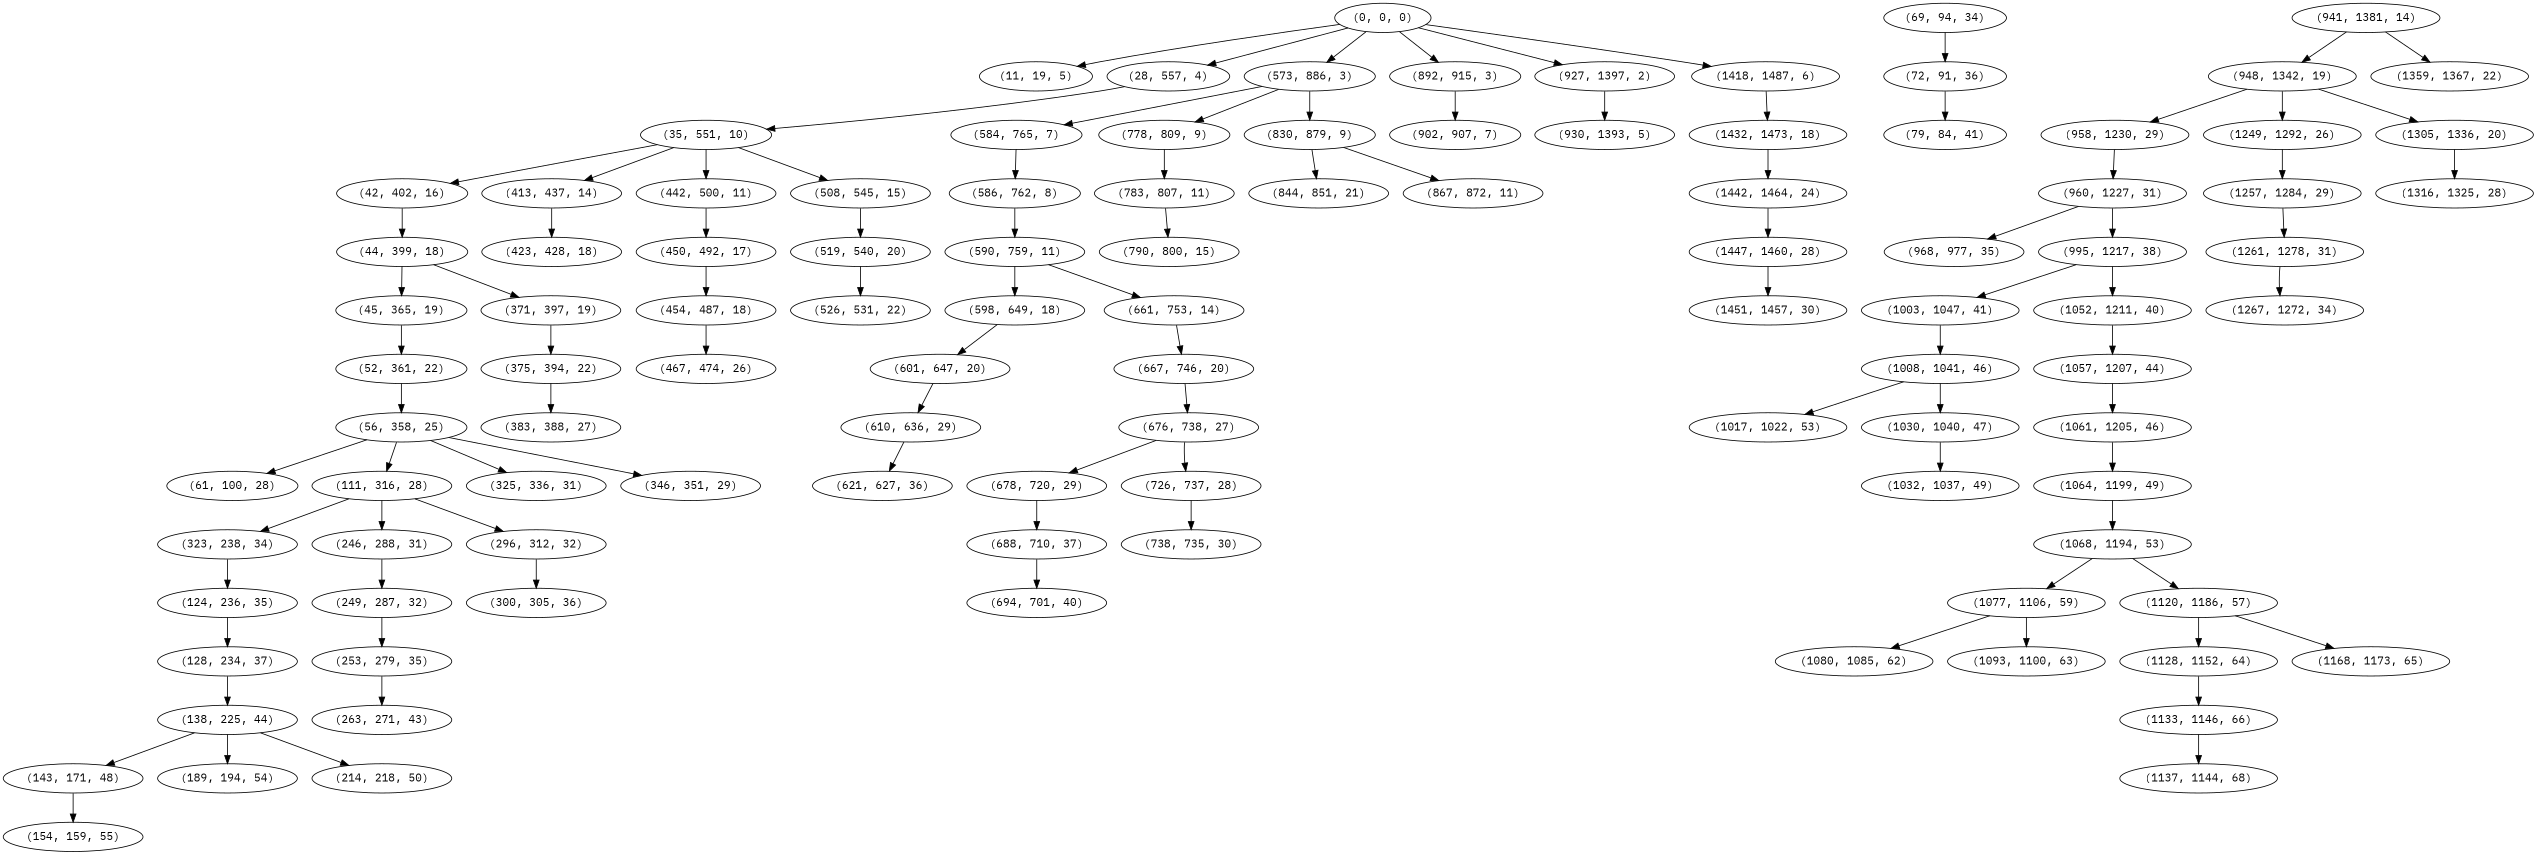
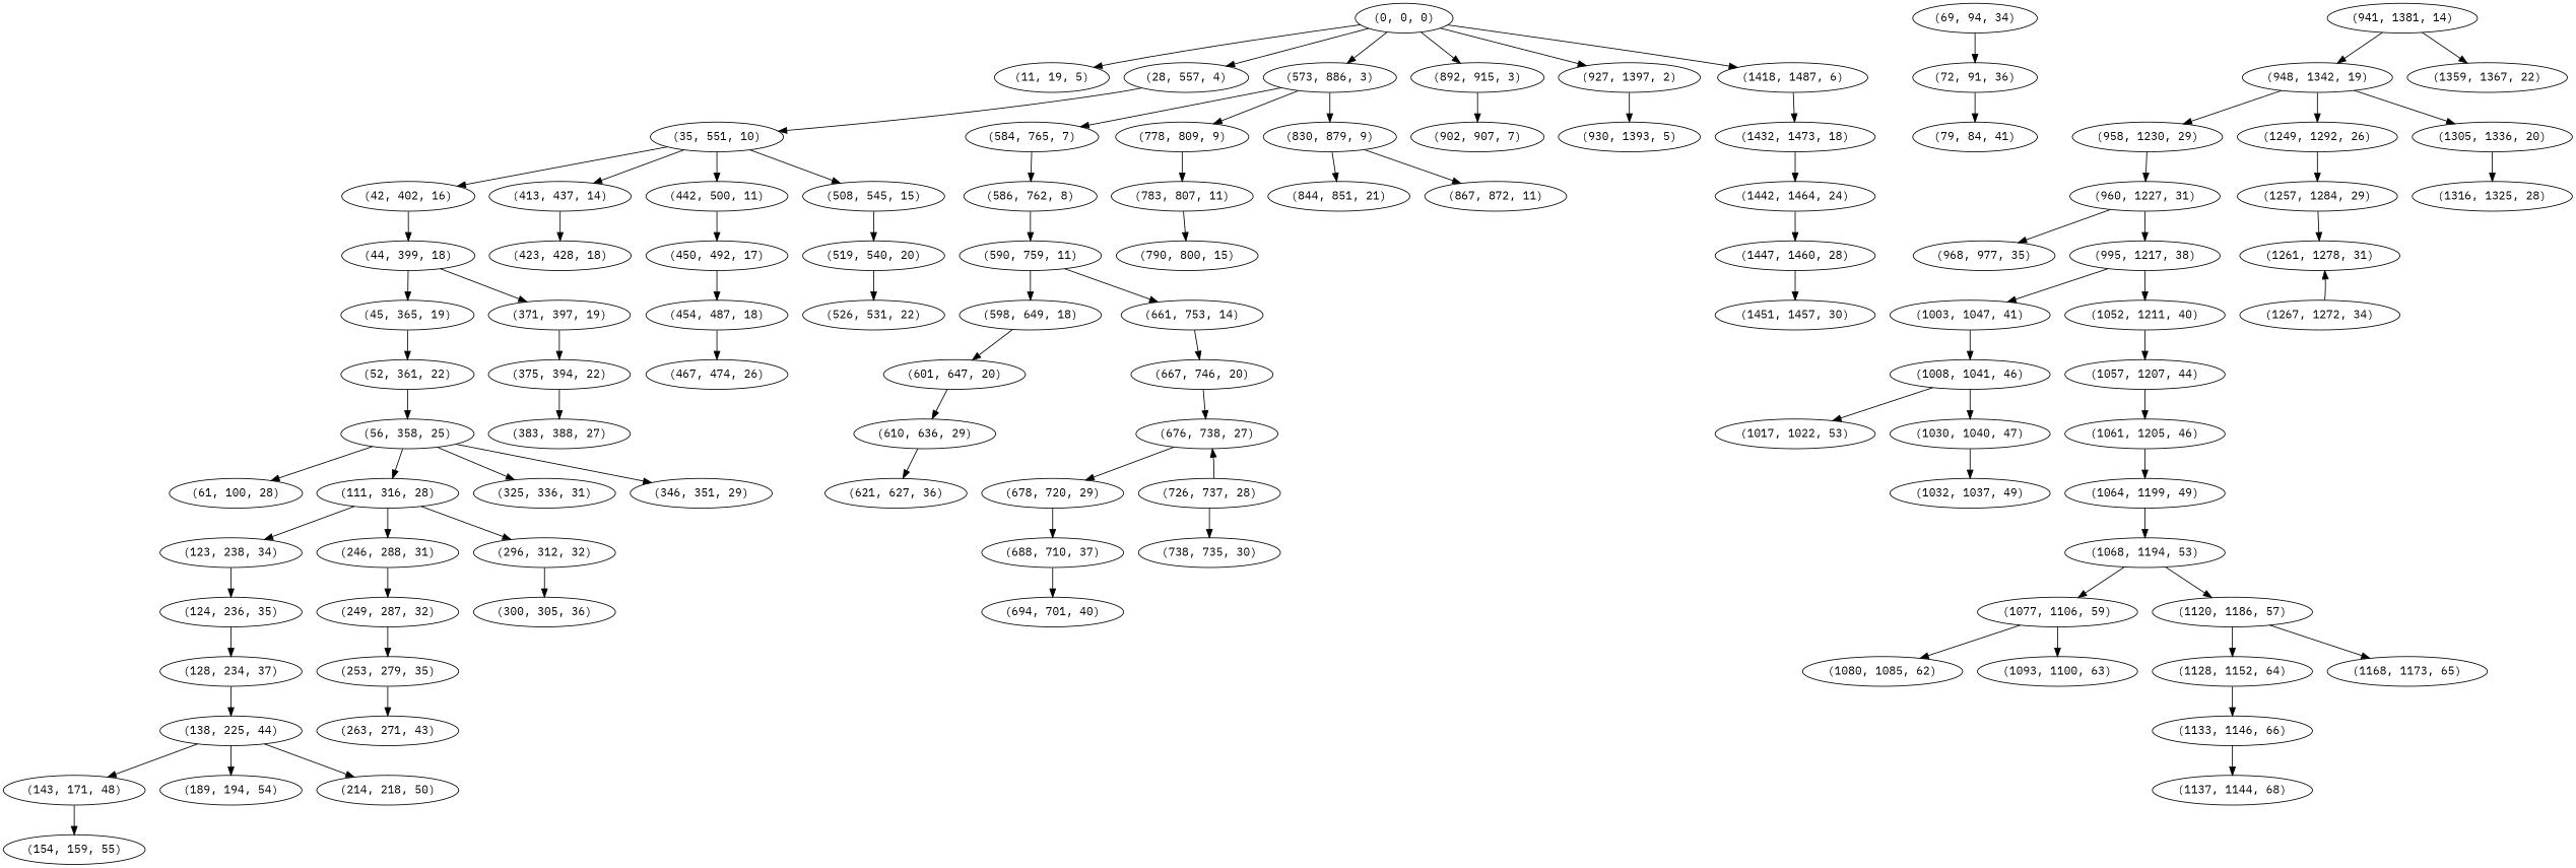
  digraph {
    fontname="IBM Plex Mono"
    node [fontname="IBM Plex Mono"]
    edge [fontname="IBM Plex Mono"]
    "(0, 0, 0)"
    "(11, 19, 5)"
    "(28, 557, 4)"
    "(573, 886, 3)"
    "(892, 915, 3)"
    "(927, 1397, 2)"
    "(1418, 1487, 6)"
    "(35, 551, 10)"
    "(584, 765, 7)"
    "(778, 809, 9)"
    "(830, 879, 9)"
    "(902, 907, 7)"
    "(930, 1393, 5)"
    "(1432, 1473, 18)"
    "(42, 402, 16)"
    "(413, 437, 14)"
    "(442, 500, 11)"
    "(508, 545, 15)"
    "(44, 399, 18)"
    "(423, 428, 18)"
    "(450, 492, 17)"
    "(519, 540, 20)"
    "(45, 365, 19)"
    "(371, 397, 19)"
    "(52, 361, 22)"
    "(375, 394, 22)"
    "(56, 358, 25)"
    "(61, 100, 28)"
    "(111, 316, 28)"
    "(325, 336, 31)"
    "(346, 351, 29)"
-   "(123, 238, 34)" [label="(323, 238, 34)"]
+   "(123, 238, 34)"
    "(246, 288, 31)"
    "(296, 312, 32)"
    "(69, 94, 34)"
    "(72, 91, 36)"
    "(79, 84, 41)"
    "(124, 236, 35)"
    "(249, 287, 32)"
    "(300, 305, 36)"
    "(128, 234, 37)"
    "(138, 225, 44)"
    "(143, 171, 48)"
    "(189, 194, 54)"
    "(214, 218, 50)"
    "(154, 159, 55)"
    "(253, 279, 35)"
    "(263, 271, 43)"
    "(383, 388, 27)"
    "(454, 487, 18)"
    "(467, 474, 26)"
    "(526, 531, 22)"
    "(586, 762, 8)"
    "(783, 807, 11)"
    "(844, 851, 21)"
    "(867, 872, 11)"
    "(590, 759, 11)"
    "(598, 649, 18)"
    "(661, 753, 14)"
    "(601, 647, 20)"
    "(667, 746, 20)"
    "(610, 636, 29)"
    "(621, 627, 36)"
    "(676, 738, 27)"
    "(678, 720, 29)"
    "(726, 737, 28)"
    "(688, 710, 37)"
    n68 [label="(738, 735, 30)"]
    "(694, 701, 40)"
    "(790, 800, 15)"
    "(941, 1381, 14)"
    "(948, 1342, 19)"
    "(1359, 1367, 22)"
    "(958, 1230, 29)"
    "(1249, 1292, 26)"
    "(1305, 1336, 20)"
    "(960, 1227, 31)"
    "(1257, 1284, 29)"
    "(1316, 1325, 28)"
    "(968, 977, 35)"
    "(995, 1217, 38)"
    "(1003, 1047, 41)"
    "(1052, 1211, 40)"
    "(1008, 1041, 46)"
    "(1057, 1207, 44)"
    "(1017, 1022, 53)"
    "(1030, 1040, 47)"
    "(1032, 1037, 49)"
    "(1061, 1205, 46)"
    "(1064, 1199, 49)"
    "(1068, 1194, 53)"
    "(1077, 1106, 59)"
    "(1120, 1186, 57)"
    "(1080, 1085, 62)"
    "(1093, 1100, 63)"
    "(1128, 1152, 64)"
    "(1168, 1173, 65)"
    "(1133, 1146, 66)"
    "(1137, 1144, 68)"
    "(1261, 1278, 31)"
    "(1267, 1272, 34)"
    "(1442, 1464, 24)"
    "(1447, 1460, 28)"
    "(1451, 1457, 30)"
    "(0, 0, 0)" -> "(11, 19, 5)"
    "(0, 0, 0)" -> "(28, 557, 4)"
    "(0, 0, 0)" -> "(573, 886, 3)"
    "(0, 0, 0)" -> "(892, 915, 3)"
    "(0, 0, 0)" -> "(927, 1397, 2)"
    "(0, 0, 0)" -> "(1418, 1487, 6)"
    "(28, 557, 4)" -> "(35, 551, 10)"
    "(573, 886, 3)" -> "(584, 765, 7)"
    "(573, 886, 3)" -> "(778, 809, 9)"
    "(573, 886, 3)" -> "(830, 879, 9)"
    "(892, 915, 3)" -> "(902, 907, 7)"
    "(927, 1397, 2)" -> "(930, 1393, 5)"
    "(1418, 1487, 6)" -> "(1432, 1473, 18)"
    "(35, 551, 10)" -> "(42, 402, 16)"
    "(35, 551, 10)" -> "(413, 437, 14)"
    "(35, 551, 10)" -> "(442, 500, 11)"
    "(35, 551, 10)" -> "(508, 545, 15)"
    "(584, 765, 7)" -> "(586, 762, 8)"
    "(778, 809, 9)" -> "(783, 807, 11)"
    "(830, 879, 9)" -> "(844, 851, 21)"
    "(830, 879, 9)" -> "(867, 872, 11)"
    "(1432, 1473, 18)" -> "(1442, 1464, 24)"
    "(42, 402, 16)" -> "(44, 399, 18)"
    "(413, 437, 14)" -> "(423, 428, 18)"
    "(442, 500, 11)" -> "(450, 492, 17)"
    "(508, 545, 15)" -> "(519, 540, 20)"
    "(44, 399, 18)" -> "(45, 365, 19)"
    "(44, 399, 18)" -> "(371, 397, 19)"
    "(450, 492, 17)" -> "(454, 487, 18)"
    "(519, 540, 20)" -> "(526, 531, 22)"
    "(45, 365, 19)" -> "(52, 361, 22)"
    "(371, 397, 19)" -> "(375, 394, 22)"
    "(52, 361, 22)" -> "(56, 358, 25)"
    "(375, 394, 22)" -> "(383, 388, 27)"
    "(56, 358, 25)" -> "(61, 100, 28)"
    "(56, 358, 25)" -> "(111, 316, 28)"
    "(56, 358, 25)" -> "(325, 336, 31)"
    "(56, 358, 25)" -> "(346, 351, 29)"
    "(111, 316, 28)" -> "(123, 238, 34)"
    "(111, 316, 28)" -> "(246, 288, 31)"
    "(111, 316, 28)" -> "(296, 312, 32)"
    "(123, 238, 34)" -> "(124, 236, 35)"
    "(246, 288, 31)" -> "(249, 287, 32)"
    "(296, 312, 32)" -> "(300, 305, 36)"
    "(69, 94, 34)" -> "(72, 91, 36)"
    "(72, 91, 36)" -> "(79, 84, 41)"
    "(124, 236, 35)" -> "(128, 234, 37)"
    "(249, 287, 32)" -> "(253, 279, 35)"
    "(128, 234, 37)" -> "(138, 225, 44)"
    "(138, 225, 44)" -> "(143, 171, 48)"
    "(138, 225, 44)" -> "(189, 194, 54)"
    "(138, 225, 44)" -> "(214, 218, 50)"
    "(143, 171, 48)" -> "(154, 159, 55)"
    "(253, 279, 35)" -> "(263, 271, 43)"
    "(454, 487, 18)" -> "(467, 474, 26)"
    "(586, 762, 8)" -> "(590, 759, 11)"
    "(783, 807, 11)" -> "(790, 800, 15)"
    "(590, 759, 11)" -> "(598, 649, 18)"
    "(590, 759, 11)" -> "(661, 753, 14)"
    "(598, 649, 18)" -> "(601, 647, 20)"
    "(661, 753, 14)" -> "(667, 746, 20)"
    "(601, 647, 20)" -> "(610, 636, 29)"
    "(667, 746, 20)" -> "(676, 738, 27)"
    "(610, 636, 29)" -> "(621, 627, 36)"
    "(676, 738, 27)" -> "(678, 720, 29)"
-   "(676, 738, 27)" -> "(726, 737, 28)"
+   "(726, 737, 28)" -> "(676, 738, 27)"
    "(678, 720, 29)" -> "(688, 710, 37)"
    "(726, 737, 28)" -> n68
    "(688, 710, 37)" -> "(694, 701, 40)"
    "(941, 1381, 14)" -> "(948, 1342, 19)"
    "(941, 1381, 14)" -> "(1359, 1367, 22)"
    "(948, 1342, 19)" -> "(958, 1230, 29)"
    "(948, 1342, 19)" -> "(1249, 1292, 26)"
    "(948, 1342, 19)" -> "(1305, 1336, 20)"
    "(958, 1230, 29)" -> "(960, 1227, 31)"
    "(1249, 1292, 26)" -> "(1257, 1284, 29)"
    "(1305, 1336, 20)" -> "(1316, 1325, 28)"
    "(960, 1227, 31)" -> "(968, 977, 35)"
    "(960, 1227, 31)" -> "(995, 1217, 38)"
    "(1257, 1284, 29)" -> "(1261, 1278, 31)"
    "(995, 1217, 38)" -> "(1003, 1047, 41)"
    "(995, 1217, 38)" -> "(1052, 1211, 40)"
    "(1003, 1047, 41)" -> "(1008, 1041, 46)"
    "(1052, 1211, 40)" -> "(1057, 1207, 44)"
    "(1008, 1041, 46)" -> "(1017, 1022, 53)"
    "(1008, 1041, 46)" -> "(1030, 1040, 47)"
    "(1057, 1207, 44)" -> "(1061, 1205, 46)"
    "(1030, 1040, 47)" -> "(1032, 1037, 49)"
    "(1061, 1205, 46)" -> "(1064, 1199, 49)"
    "(1064, 1199, 49)" -> "(1068, 1194, 53)"
    "(1068, 1194, 53)" -> "(1077, 1106, 59)"
    "(1068, 1194, 53)" -> "(1120, 1186, 57)"
    "(1077, 1106, 59)" -> "(1080, 1085, 62)"
    "(1077, 1106, 59)" -> "(1093, 1100, 63)"
    "(1120, 1186, 57)" -> "(1128, 1152, 64)"
    "(1120, 1186, 57)" -> "(1168, 1173, 65)"
    "(1128, 1152, 64)" -> "(1133, 1146, 66)"
    "(1133, 1146, 66)" -> "(1137, 1144, 68)"
-   "(1261, 1278, 31)" -> "(1267, 1272, 34)"
+   "(1267, 1272, 34)" -> "(1261, 1278, 31)"
    "(1442, 1464, 24)" -> "(1447, 1460, 28)"
    "(1447, 1460, 28)" -> "(1451, 1457, 30)"
  }
